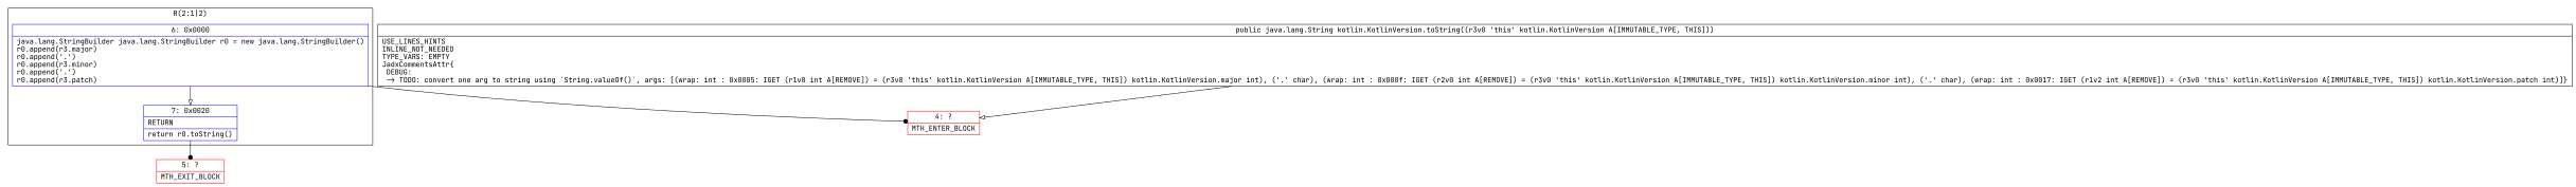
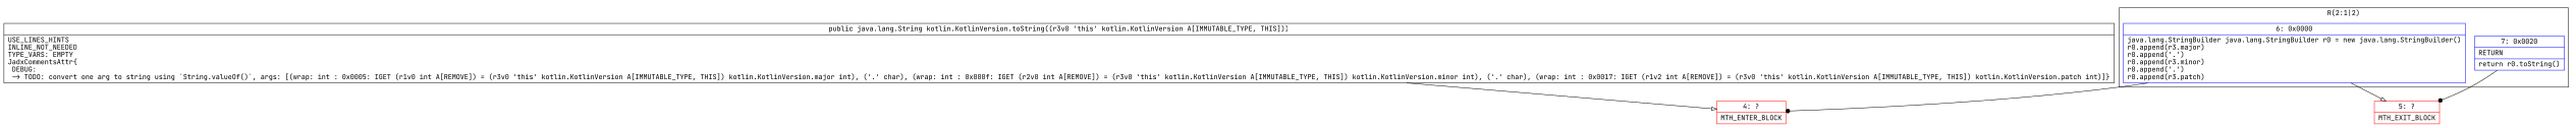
  digraph {
    fontname="JetBrains Mono"
    node [color=blue fontname="JetBrains Mono" shape=record]
    edge [arrowhead=onormal fontname="JetBrains Mono"]
    n1 [label="{6\:\ 0x0000|java.lang.StringBuilder java.lang.StringBuilder r0 = new java.lang.StringBuilder()\lr0.append(r3.major)\lr0.append('.')\lr0.append(r3.minor)\lr0.append('.')\lr0.append(r3.patch)\l}"]
    n2 [label="{7\:\ 0x0020|RETURN\l|return r0.toString()\l}"]
    n3 [color=red label="{4\:\ ?|MTH_ENTER_BLOCK\l}"]
    n4 [color=red label="{5\:\ ?|MTH_EXIT_BLOCK\l}"]
    n5 [label="{public java.lang.String kotlin.KotlinVersion.toString((r3v0 'this' kotlin.KotlinVersion A[IMMUTABLE_TYPE, THIS]))  | USE_LINES_HINTS\lINLINE_NOT_NEEDED\lTYPE_VARS: EMPTY\lJadxCommentsAttr\{\l DEBUG: \l \-\> TODO: convert one arg to string using `String.valueOf()`, args: [(wrap: int : 0x0005: IGET  (r1v0 int A[REMOVE]) = (r3v0 'this' kotlin.KotlinVersion A[IMMUTABLE_TYPE, THIS]) kotlin.KotlinVersion.major int), ('.' char), (wrap: int : 0x000f: IGET  (r2v0 int A[REMOVE]) = (r3v0 'this' kotlin.KotlinVersion A[IMMUTABLE_TYPE, THIS]) kotlin.KotlinVersion.minor int), ('.' char), (wrap: int : 0x0017: IGET  (r1v2 int A[REMOVE]) = (r3v0 'this' kotlin.KotlinVersion A[IMMUTABLE_TYPE, THIS]) kotlin.KotlinVersion.patch int)]\}\l}" color=""]
    subgraph cluster_1 {
      label="R(2:1|2)"
      n1
      n2
    }
-   n1 -> n2
+   n1 -> n4
    n1 -> n3 [arrowhead=dot]
    n2 -> n4 [arrowhead=dot]
    n5 -> n3
  }
